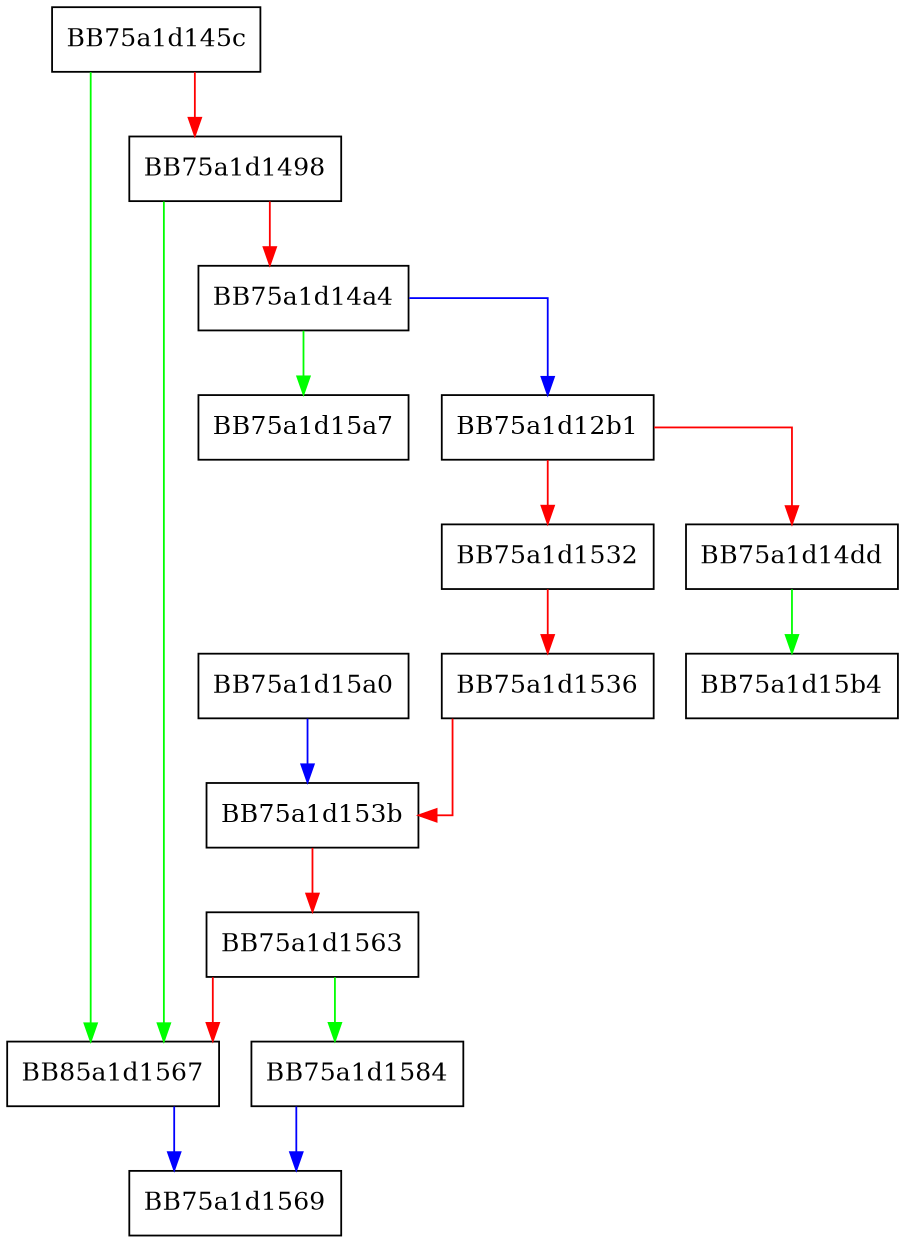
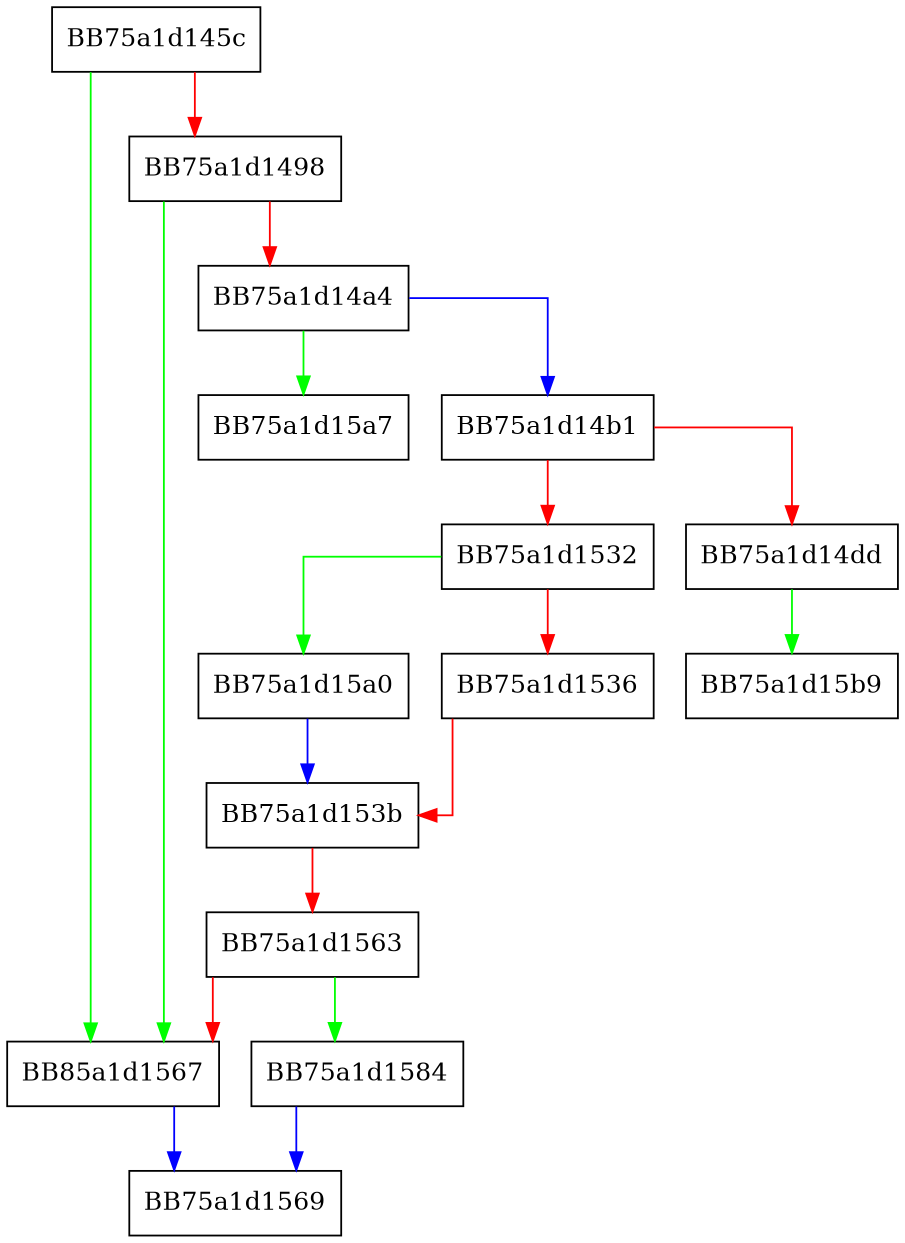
  digraph {
    splines=ortho
    node [shape=box]
    edge [color=red]
    n1 [label=BB85a1d1567]
    BB75a1d145c
    BB75a1d1498
    BB75a1d1569
    BB75a1d14a4
    BB75a1d15a7
-   BB75a1d14b1 [label=BB75a1d12b1]
+   BB75a1d14b1
    BB75a1d1532
    BB75a1d14dd
    BB75a1d15a0
    BB75a1d1536
-   BB75a1d15b4
+   BB75a1d15b4 [label=BB75a1d15b9]
    BB75a1d153b
    BB75a1d1563
    BB75a1d1584
    n1 -> BB75a1d1569 [color=blue]
    BB75a1d145c -> n1 [color=green]
    BB75a1d145c -> BB75a1d1498
    BB75a1d1498 -> n1 [color=green]
    BB75a1d1498 -> BB75a1d14a4
    BB75a1d14a4 -> BB75a1d15a7 [color=green]
    BB75a1d14a4 -> BB75a1d14b1 [color=blue]
    BB75a1d14b1 -> BB75a1d1532
    BB75a1d14b1 -> BB75a1d14dd
+   BB75a1d1532 -> BB75a1d15a0 [color=green]
    BB75a1d1532 -> BB75a1d1536
    BB75a1d14dd -> BB75a1d15b4 [color=green]
    BB75a1d15a0 -> BB75a1d153b [color=blue]
    BB75a1d1536 -> BB75a1d153b
    BB75a1d153b -> BB75a1d1563
    BB75a1d1563 -> n1
    BB75a1d1563 -> BB75a1d1584 [color=green]
    BB75a1d1584 -> BB75a1d1569 [color=blue]
  }
